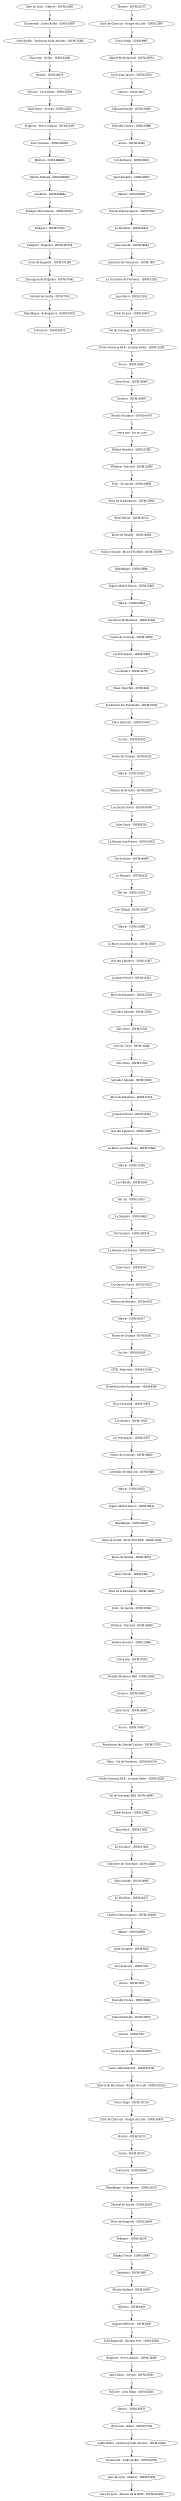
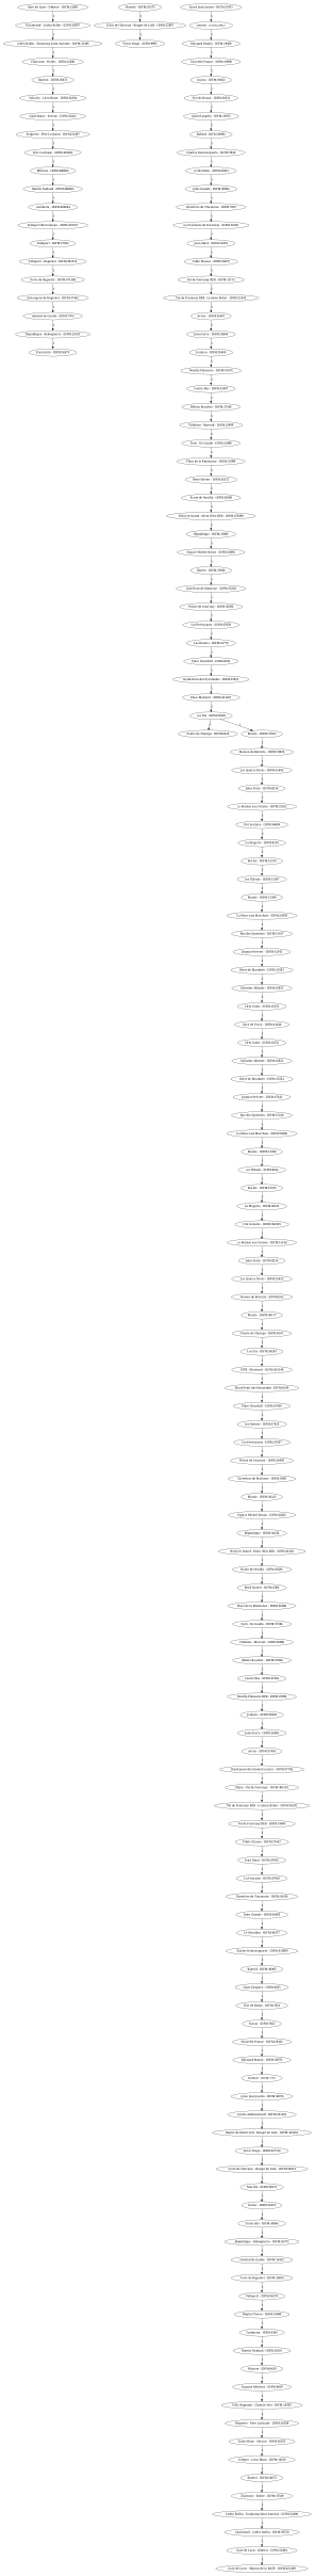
  digraph {
    fontname="Noto Serif"
    node [fontname="Noto Serif"]
    edge [fontname="Noto Serif"]
    "Gare de Lyon - Diderot - IDFM:22801"
    "Daumesnil - Ledru Rollin - IDFM:39397"
    "Ledru Rollin - Faubourg Saint-Antoine - IDFM:22495"
    "Charonne - Keller - IDFM:22496"
    "Basfroi - IDFM:26672"
    "Voltaire - Léon Blum - IDFM:26294"
    "Saint-Maur - Servan - IDFM:26312"
    "Roquette - Père Lachaise - IDFM:22497"
    "Père Lachaise - IDFM:463622"
    "Mûriers - IDFM:486866"
    "Martin Nadaud - IDFM:486865"
    "Gambetta - IDFM:486864"
    "Pelleport Bretonneau - IDFM:491517"
    "Pelleport - IDFM:27493"
    "Pelleport - Bagnolet - IDFM:491516"
    n16 [label="Porte de Bagnolet - IDFM:471389"]
    "Echangeur de Bagnolet - IDFM:37462"
    "Général de Gaulle - IDFM:7765"
    "République - Robespierre - IDFM:23333"
    "Fraternité - IDFM:36973"
    "Marché - IDFM:26375"
    "Croix de Chavaux - Rouget de Lisle - IDFM:22647"
    "Victor Hugo - IDFM:9995"
-   "Mairie de Montreuil - IDFM:35874"
    "Lycée Jean Jaurès - IDFM:27051"
    "Danton - IDFM:29457"
    "Edouard Branly - IDFM:29458"
    "Nouvelle France - IDFM:19890"
    "Acacia - IDFM:29462"
    "Fort de Rosny - IDFM:28521"
    "Saint-Exupéry - IDFM:29473"
    "Babeuf - IDFM:36982"
    "Charles Delavacquerie - IDFM:7830"
    "Le Morillon - IDFM:26415"
    "Jules Guesde - IDFM:36984"
    "Cimetière de Vincennes - IDFM:7807"
    "La Fonchette de Fontenay - IDFM:12392"
    "Jean Macé - IDFM:12391"
    "Pablo Picasso - IDFM:26873"
    "Val de Fontenay RER - IDFM:21175"
    "Val de Fontenay RER - Louison Bobet - IDFM:22593"
    "Avron - IDFM:26407"
    "Jules Ferry - IDFM:26406"
    "Jouleau - IDFM:26404"
    "Neuilly Plaisance - IDFM:41474"
    "Centre Bus - IDFM:25997"
    "Hélène Boucher - IDFM:37285"
    "Villebois - Mareuil - IDFM:25999"
    "Foch - De Gaulle - IDFM:25996"
    "Place de la Résistance - IDFM:25994"
    "René Navier - IDFM:26512"
    "Route de Neuilly - IDFM:36288"
    "Noisy-le-Grand - Mont d'Est RER - IDFM:471089"
    "République - IDFM:25886"
    "Espace Michel Simon - IDFM:25885"
    "Mairie - IDFM:25864"
    n57 [label="Carrefour de Malnoue - IDFM:25263"]
    "Pointe de Gournay - IDFM:36290"
    "Les Prévoyants - IDFM:37658"
    "Les Rosiers - IDFM:41779"
    "Place Churchill - IDFM:8231"
    "Rond-Point des Pyramides - IDFM:25921"
    "Place Mattéoti - IDFM:413427"
    "Les Iris - IDFM:36282"
    "Pointe de Champs - IDFM:8226"
    "Mairie - IDFM:37652"
    "Maison de Retraite - IDFM:25920"
    "Les Quatre Pavés - IDFM:41699"
    "Jules Ferry - IDFM:8218"
    "La Remise aux Fraises - IDFM:25922"
    "Cité Scolaire - IDFM:40609"
    "La Mogotte - IDFM:8220"
    "Bel Air - IDFM:15314"
    "Les Tilleuls - IDFM:15507"
    "Mairie - IDFM:15398"
    "La Mare aux Marchais - IDFM:25850"
    "Rue des Epinettes - IDFM:15417"
    "Jacques Prévert - IDFM:15342"
    "Rives de Maubuée - IDFM:15253"
    "Salvador Allende - IDFM:25853"
    "Cités Unies - IDFM:15531"
    "Gare de Torcy - IDFM:41446"
    "Cités Unies - IDFM:15532"
    "Salvador Allende - IDFM:25852"
    "Rives de Maubuée - IDFM:15254"
    "Jacques Prévert - IDFM:15343"
    "Rue des Epinettes - IDFM:15418"
    "La Mare aux Marchais - IDFM:25860"
    "Mairie - IDFM:15399"
    "Les Tilleuls - IDFM:8244"
    "Bel Air - IDFM:15315"
    "La Mogotte - IDFM:40611"
    "Cité Scolaire - IDFM:492319"
    "La Remise aux Fraises - IDFM:15149"
    "Jules Ferry - IDFM:8219"
    "Les Quatre Pavés - IDFM:25923"
    "Maison de Retraite - IDFM:8242"
    "Mairie - IDFM:40117"
    "Pointe de Champs - IDFM:8241"
    "Les Iris - IDFM:36283"
    "CSTB - Matteotti - IDFM:413148"
    "Rond-Point des Pyramides - IDFM:8240"
    "Place Churchill - IDFM:37656"
    "Les Rosiers - IDFM:37655"
    "Les Prévoyants - IDFM:37657"
    "Pointe de Gournay - IDFM:28492"
    "Carrefour de Malnoue - IDFM:9386"
    "Mairie - IDFM:36225"
    "Espace Michel Simon - IDFM:36242"
    "République - IDFM:36226"
    "Noisy-le-Grand - Mont d'Est RER - IDFM:41443"
    "Route de Neuilly - IDFM:36291"
    "René Navier - IDFM:2386"
    "Place de la Résistance - IDFM:36286"
    "Foch - De Gaulle - IDFM:37284"
    "Villebois - Mareuil - IDFM:26000"
    "Hélène Boucher - IDFM:25998"
    "Centre Bus - IDFM:37283"
    "Neuilly-Plaisance RER - IDFM:25993"
    "Jouleau - IDFM:26403"
    "Jules Ferry - IDFM:26405"
    "Avron - IDFM:37403"
    "Rond-point du Général Leclerc - IDFM:37769"
    "Ofpra - Val de Fontenay - IDFM:491518"
    "Val de Fontenay RER - Louison Bobet - IDFM:36292"
    "Val de Fontenay RER - IDFM:19893"
    "Pablo Picasso - IDFM:27642"
    "Jean Macé - IDFM:37602"
    "La Fontaine - IDFM:37603"
    "Cimetière de Vincennes - IDFM:26416"
    "Jules Guesde - IDFM:36985"
    "Le Morillon - IDFM:40377"
    "Charles Delavacquerie - IDFM:413069"
    "Babeuf - IDFM:36983"
    "Saint-Exupery - IDFM:8325"
    "Fort de Rosny - IDFM:7821"
    "Acacia - IDFM:7822"
    "Nouvelle France - IDFM:29461"
    "Edouard Branly - IDFM:36972"
    "Danton - IDFM:7767"
    "Lycée Jean Jaurès - IDFM:36976"
    "Centre Administratif - IDFM:421201"
    "Mairie de Montreuil - Rouget de Lisle - IDFM:425353"
    "Victor Hugo - IDFM:427110"
    "Croix de Chavaux - Rouget de Lisle - IDFM:36974"
    "Marché - IDFM:26373"
    "Sorins - IDFM:26374"
    "Fraternité - IDFM:40584"
    "République - Robespierre - IDFM:26372"
    "Général de Gaulle - IDFM:26329"
    "Porte de Bagnolet - IDFM:24859"
    "Pelleport - IDFM:36278"
    "Hôpital Tenon - IDFM:19889"
    "Gambetta - IDFM:9385"
    "Martin Nadaud - IDFM:26301"
    "Mûriers - IDFM:8429"
    "Auguste Métivier - IDFM:8430"
    "Folie Regnault - Chemin Vert - IDFM:26303"
    "Roquette - Père Lachaise - IDFM:26288"
    "Saint-Maur - Servan - IDFM:26291"
    "Voltaire - Léon Blum - IDFM:26310"
    "Basfroi - IDFM:26673"
    "Charonne - Keller - IDFM:37549"
    "Ledru Rollin - Faubourg Saint-Antoine - IDFM:22498"
    "Daumesnil - Ledru Rollin - IDFM:39750"
    "Gare de Lyon - Diderot - IDFM:22494"
    "Gare de Lyon - Maison de la RATP - IDFM:421409"
    "Gare de Lyon - Diderot - IDFM:22801" -> "Daumesnil - Ledru Rollin - IDFM:39397" [label=1]
    "Daumesnil - Ledru Rollin - IDFM:39397" -> "Ledru Rollin - Faubourg Saint-Antoine - IDFM:22495" [label=1]
    "Ledru Rollin - Faubourg Saint-Antoine - IDFM:22495" -> "Charonne - Keller - IDFM:22496" [label=1]
    "Charonne - Keller - IDFM:22496" -> "Basfroi - IDFM:26672" [label=1]
    "Basfroi - IDFM:26672" -> "Voltaire - Léon Blum - IDFM:26294" [label=1]
    "Voltaire - Léon Blum - IDFM:26294" -> "Saint-Maur - Servan - IDFM:26312" [label=1]
    "Saint-Maur - Servan - IDFM:26312" -> "Roquette - Père Lachaise - IDFM:22497" [label=1]
    "Roquette - Père Lachaise - IDFM:22497" -> "Père Lachaise - IDFM:463622" [label=1]
    "Père Lachaise - IDFM:463622" -> "Mûriers - IDFM:486866" [label=1]
    "Mûriers - IDFM:486866" -> "Martin Nadaud - IDFM:486865" [label=1]
    "Martin Nadaud - IDFM:486865" -> "Gambetta - IDFM:486864" [label=1]
    "Gambetta - IDFM:486864" -> "Pelleport Bretonneau - IDFM:491517" [label=1]
    "Pelleport Bretonneau - IDFM:491517" -> "Pelleport - IDFM:27493" [label=1]
    "Pelleport - IDFM:27493" -> "Pelleport - Bagnolet - IDFM:491516" [label=1]
    "Pelleport - Bagnolet - IDFM:491516" -> n16 [label=1]
    n16 -> "Echangeur de Bagnolet - IDFM:37462" [label=1]
    "Echangeur de Bagnolet - IDFM:37462" -> "Général de Gaulle - IDFM:7765" [label=1]
    "Général de Gaulle - IDFM:7765" -> "République - Robespierre - IDFM:23333" [label=1]
    "République - Robespierre - IDFM:23333" -> "Fraternité - IDFM:36973" [label=1]
    "Marché - IDFM:26375" -> "Croix de Chavaux - Rouget de Lisle - IDFM:22647" [label=1]
    "Croix de Chavaux - Rouget de Lisle - IDFM:22647" -> "Victor Hugo - IDFM:9995" [label=1]
-   "Victor Hugo - IDFM:9995" -> "Mairie de Montreuil - IDFM:35874" [label=1]
-   "Mairie de Montreuil - IDFM:35874" -> "Lycée Jean Jaurès - IDFM:27051" [label=1]
    "Lycée Jean Jaurès - IDFM:27051" -> "Danton - IDFM:29457" [label=1]
    "Danton - IDFM:29457" -> "Edouard Branly - IDFM:29458" [label=1]
    "Edouard Branly - IDFM:29458" -> "Nouvelle France - IDFM:19890" [label=1]
    "Nouvelle France - IDFM:19890" -> "Acacia - IDFM:29462" [label=1]
    "Acacia - IDFM:29462" -> "Fort de Rosny - IDFM:28521" [label=1]
    "Fort de Rosny - IDFM:28521" -> "Saint-Exupéry - IDFM:29473" [label=1]
    "Saint-Exupéry - IDFM:29473" -> "Babeuf - IDFM:36982" [label=1]
    "Babeuf - IDFM:36982" -> "Charles Delavacquerie - IDFM:7830" [label=1]
    "Charles Delavacquerie - IDFM:7830" -> "Le Morillon - IDFM:26415" [label=1]
    "Le Morillon - IDFM:26415" -> "Jules Guesde - IDFM:36984" [label=1]
    "Jules Guesde - IDFM:36984" -> "Cimetière de Vincennes - IDFM:7807" [label=1]
    "Cimetière de Vincennes - IDFM:7807" -> "La Fonchette de Fontenay - IDFM:12392" [label=1]
    "La Fonchette de Fontenay - IDFM:12392" -> "Jean Macé - IDFM:12391" [label=1]
    "Jean Macé - IDFM:12391" -> "Pablo Picasso - IDFM:26873" [label=1]
    "Pablo Picasso - IDFM:26873" -> "Val de Fontenay RER - IDFM:21175" [label=1]
    "Val de Fontenay RER - IDFM:21175" -> "Val de Fontenay RER - Louison Bobet - IDFM:22593" [label=1]
    "Val de Fontenay RER - Louison Bobet - IDFM:22593" -> "Avron - IDFM:26407" [label=1]
    "Avron - IDFM:26407" -> "Jules Ferry - IDFM:26406" [label=1]
    "Jules Ferry - IDFM:26406" -> "Jouleau - IDFM:26404" [label=1]
    "Jouleau - IDFM:26404" -> "Neuilly Plaisance - IDFM:41474" [label=1]
    "Neuilly Plaisance - IDFM:41474" -> "Centre Bus - IDFM:25997" [label=1]
    "Centre Bus - IDFM:25997" -> "Hélène Boucher - IDFM:37285" [label=1]
    "Hélène Boucher - IDFM:37285" -> "Villebois - Mareuil - IDFM:25999" [label=1]
    "Villebois - Mareuil - IDFM:25999" -> "Foch - De Gaulle - IDFM:25996" [label=1]
    "Foch - De Gaulle - IDFM:25996" -> "Place de la Résistance - IDFM:25994" [label=1]
    "Place de la Résistance - IDFM:25994" -> "René Navier - IDFM:26512" [label=1]
    "René Navier - IDFM:26512" -> "Route de Neuilly - IDFM:36288" [label=1]
    "Route de Neuilly - IDFM:36288" -> "Noisy-le-Grand - Mont d'Est RER - IDFM:471089" [label=1]
    "Noisy-le-Grand - Mont d'Est RER - IDFM:471089" -> "République - IDFM:25886" [label=1]
    "République - IDFM:25886" -> "Espace Michel Simon - IDFM:25885" [label=1]
    "Espace Michel Simon - IDFM:25885" -> "Mairie - IDFM:25864" [label=1]
    "Mairie - IDFM:25864" -> n57 [label=1]
    n57 -> "Pointe de Gournay - IDFM:36290" [label=1]
    "Pointe de Gournay - IDFM:36290" -> "Les Prévoyants - IDFM:37658" [label=1]
    "Les Prévoyants - IDFM:37658" -> "Les Rosiers - IDFM:41779" [label=1]
    "Les Rosiers - IDFM:41779" -> "Place Churchill - IDFM:8231" [label=1]
    "Place Churchill - IDFM:8231" -> "Rond-Point des Pyramides - IDFM:25921" [label=1]
    "Rond-Point des Pyramides - IDFM:25921" -> "Place Mattéoti - IDFM:413427" [label=1]
    "Place Mattéoti - IDFM:413427" -> "Les Iris - IDFM:36282" [label=1]
    "Les Iris - IDFM:36282" -> "Pointe de Champs - IDFM:8226" [label=1]
-   "Pointe de Champs - IDFM:8226" -> "Mairie - IDFM:37652" [label=1]
+   "Les Iris - IDFM:36282" -> "Mairie - IDFM:37652" [label=1]
    "Mairie - IDFM:37652" -> "Maison de Retraite - IDFM:25920" [label=1]
    "Maison de Retraite - IDFM:25920" -> "Les Quatre Pavés - IDFM:41699" [label=1]
    "Les Quatre Pavés - IDFM:41699" -> "Jules Ferry - IDFM:8218" [label=1]
    "Jules Ferry - IDFM:8218" -> "La Remise aux Fraises - IDFM:25922" [label=1]
    "La Remise aux Fraises - IDFM:25922" -> "Cité Scolaire - IDFM:40609" [label=1]
    "Cité Scolaire - IDFM:40609" -> "La Mogotte - IDFM:8220" [label=2]
    "La Mogotte - IDFM:8220" -> "Bel Air - IDFM:15314" [label=1]
    "Bel Air - IDFM:15314" -> "Les Tilleuls - IDFM:15507" [label=1]
    "Les Tilleuls - IDFM:15507" -> "Mairie - IDFM:15398" [label=1]
    "Mairie - IDFM:15398" -> "La Mare aux Marchais - IDFM:25850" [label=1]
    "La Mare aux Marchais - IDFM:25850" -> "Rue des Epinettes - IDFM:15417" [label=1]
    "Rue des Epinettes - IDFM:15417" -> "Jacques Prévert - IDFM:15342" [label=1]
    "Jacques Prévert - IDFM:15342" -> "Rives de Maubuée - IDFM:15253" [label=1]
    "Rives de Maubuée - IDFM:15253" -> "Salvador Allende - IDFM:25853" [label=1]
    "Salvador Allende - IDFM:25853" -> "Cités Unies - IDFM:15531" [label=1]
    "Cités Unies - IDFM:15531" -> "Gare de Torcy - IDFM:41446" [label=1]
    "Gare de Torcy - IDFM:41446" -> "Cités Unies - IDFM:15532" [label=1]
    "Cités Unies - IDFM:15532" -> "Salvador Allende - IDFM:25852" [label=1]
    "Salvador Allende - IDFM:25852" -> "Rives de Maubuée - IDFM:15254" [label=1]
    "Rives de Maubuée - IDFM:15254" -> "Jacques Prévert - IDFM:15343" [label=1]
    "Jacques Prévert - IDFM:15343" -> "Rue des Epinettes - IDFM:15418" [label=1]
    "Rue des Epinettes - IDFM:15418" -> "La Mare aux Marchais - IDFM:25860" [label=1]
    "La Mare aux Marchais - IDFM:25860" -> "Mairie - IDFM:15399" [label=1]
    "Mairie - IDFM:15399" -> "Les Tilleuls - IDFM:8244" [label=1]
    "Les Tilleuls - IDFM:8244" -> "Bel Air - IDFM:15315" [label=1]
    "Bel Air - IDFM:15315" -> "La Mogotte - IDFM:40611" [label=1]
    "La Mogotte - IDFM:40611" -> "Cité Scolaire - IDFM:492319" [label=1]
    "Cité Scolaire - IDFM:492319" -> "La Remise aux Fraises - IDFM:15149" [label=1]
    "La Remise aux Fraises - IDFM:15149" -> "Jules Ferry - IDFM:8219" [label=1]
    "Jules Ferry - IDFM:8219" -> "Les Quatre Pavés - IDFM:25923" [label=1]
    "Les Quatre Pavés - IDFM:25923" -> "Maison de Retraite - IDFM:8242" [label=1]
    "Maison de Retraite - IDFM:8242" -> "Mairie - IDFM:40117" [label=1]
    "Mairie - IDFM:40117" -> "Pointe de Champs - IDFM:8241" [label=1]
    "Pointe de Champs - IDFM:8241" -> "Les Iris - IDFM:36283" [label=1]
    "Les Iris - IDFM:36283" -> "CSTB - Matteotti - IDFM:413148" [label=1]
    "CSTB - Matteotti - IDFM:413148" -> "Rond-Point des Pyramides - IDFM:8240" [label=1]
    "Rond-Point des Pyramides - IDFM:8240" -> "Place Churchill - IDFM:37656" [label=1]
    "Place Churchill - IDFM:37656" -> "Les Rosiers - IDFM:37655" [label=1]
    "Les Rosiers - IDFM:37655" -> "Les Prévoyants - IDFM:37657" [label=1]
    "Les Prévoyants - IDFM:37657" -> "Pointe de Gournay - IDFM:28492" [label=1]
    "Pointe de Gournay - IDFM:28492" -> "Carrefour de Malnoue - IDFM:9386" [label=1]
    "Carrefour de Malnoue - IDFM:9386" -> "Mairie - IDFM:36225" [label=1]
    "Mairie - IDFM:36225" -> "Espace Michel Simon - IDFM:36242" [label=1]
    "Espace Michel Simon - IDFM:36242" -> "République - IDFM:36226" [label=1]
    "République - IDFM:36226" -> "Noisy-le-Grand - Mont d'Est RER - IDFM:41443" [label=1]
    "Noisy-le-Grand - Mont d'Est RER - IDFM:41443" -> "Route de Neuilly - IDFM:36291" [label=1]
    "Route de Neuilly - IDFM:36291" -> "René Navier - IDFM:2386" [label=1]
    "René Navier - IDFM:2386" -> "Place de la Résistance - IDFM:36286" [label=1]
    "Place de la Résistance - IDFM:36286" -> "Foch - De Gaulle - IDFM:37284" [label=1]
    "Foch - De Gaulle - IDFM:37284" -> "Villebois - Mareuil - IDFM:26000" [label=1]
    "Villebois - Mareuil - IDFM:26000" -> "Hélène Boucher - IDFM:25998" [label=1]
    "Hélène Boucher - IDFM:25998" -> "Centre Bus - IDFM:37283" [label=1]
    "Centre Bus - IDFM:37283" -> "Neuilly-Plaisance RER - IDFM:25993" [label=1]
    "Neuilly-Plaisance RER - IDFM:25993" -> "Jouleau - IDFM:26403" [label=1]
    "Jouleau - IDFM:26403" -> "Jules Ferry - IDFM:26405" [label=1]
    "Jules Ferry - IDFM:26405" -> "Avron - IDFM:37403" [label=1]
    "Avron - IDFM:37403" -> "Rond-point du Général Leclerc - IDFM:37769" [label=1]
    "Rond-point du Général Leclerc - IDFM:37769" -> "Ofpra - Val de Fontenay - IDFM:491518" [label=1]
    "Ofpra - Val de Fontenay - IDFM:491518" -> "Val de Fontenay RER - Louison Bobet - IDFM:36292" [label=1]
    "Val de Fontenay RER - Louison Bobet - IDFM:36292" -> "Val de Fontenay RER - IDFM:19893" [label=1]
    "Val de Fontenay RER - IDFM:19893" -> "Pablo Picasso - IDFM:27642" [label=1]
    "Pablo Picasso - IDFM:27642" -> "Jean Macé - IDFM:37602" [label=1]
    "Jean Macé - IDFM:37602" -> "La Fontaine - IDFM:37603" [label=1]
    "La Fontaine - IDFM:37603" -> "Cimetière de Vincennes - IDFM:26416" [label=1]
    "Cimetière de Vincennes - IDFM:26416" -> "Jules Guesde - IDFM:36985" [label=1]
    "Jules Guesde - IDFM:36985" -> "Le Morillon - IDFM:40377" [label=1]
    "Le Morillon - IDFM:40377" -> "Charles Delavacquerie - IDFM:413069" [label=1]
    "Charles Delavacquerie - IDFM:413069" -> "Babeuf - IDFM:36983" [label=1]
    "Babeuf - IDFM:36983" -> "Saint-Exupery - IDFM:8325" [label=1]
    "Saint-Exupery - IDFM:8325" -> "Fort de Rosny - IDFM:7821" [label=1]
    "Fort de Rosny - IDFM:7821" -> "Acacia - IDFM:7822" [label=1]
    "Acacia - IDFM:7822" -> "Nouvelle France - IDFM:29461" [label=1]
    "Nouvelle France - IDFM:29461" -> "Edouard Branly - IDFM:36972" [label=1]
    "Edouard Branly - IDFM:36972" -> "Danton - IDFM:7767" [label=1]
    "Danton - IDFM:7767" -> "Lycée Jean Jaurès - IDFM:36976" [label=1]
    "Lycée Jean Jaurès - IDFM:36976" -> "Centre Administratif - IDFM:421201" [label=1]
    "Centre Administratif - IDFM:421201" -> "Mairie de Montreuil - Rouget de Lisle - IDFM:425353" [label=1]
    "Mairie de Montreuil - Rouget de Lisle - IDFM:425353" -> "Victor Hugo - IDFM:427110" [label=1]
    "Victor Hugo - IDFM:427110" -> "Croix de Chavaux - Rouget de Lisle - IDFM:36974" [label=1]
    "Croix de Chavaux - Rouget de Lisle - IDFM:36974" -> "Marché - IDFM:26373" [label=1]
    "Marché - IDFM:26373" -> "Sorins - IDFM:26374" [label=1]
    "Sorins - IDFM:26374" -> "Fraternité - IDFM:40584" [label=1]
    "Fraternité - IDFM:40584" -> "République - Robespierre - IDFM:26372" [label=1]
    "République - Robespierre - IDFM:26372" -> "Général de Gaulle - IDFM:26329" [label=1]
    "Général de Gaulle - IDFM:26329" -> "Porte de Bagnolet - IDFM:24859" [label=1]
    "Porte de Bagnolet - IDFM:24859" -> "Pelleport - IDFM:36278" [label=1]
    "Pelleport - IDFM:36278" -> "Hôpital Tenon - IDFM:19889" [label=1]
    "Hôpital Tenon - IDFM:19889" -> "Gambetta - IDFM:9385" [label=1]
    "Gambetta - IDFM:9385" -> "Martin Nadaud - IDFM:26301" [label=1]
    "Martin Nadaud - IDFM:26301" -> "Mûriers - IDFM:8429" [label=1]
    "Mûriers - IDFM:8429" -> "Auguste Métivier - IDFM:8430" [label=1]
    "Auguste Métivier - IDFM:8430" -> "Folie Regnault - Chemin Vert - IDFM:26303" [label=1]
    "Folie Regnault - Chemin Vert - IDFM:26303" -> "Roquette - Père Lachaise - IDFM:26288" [label=1]
    "Roquette - Père Lachaise - IDFM:26288" -> "Saint-Maur - Servan - IDFM:26291" [label=1]
    "Saint-Maur - Servan - IDFM:26291" -> "Voltaire - Léon Blum - IDFM:26310" [label=1]
    "Voltaire - Léon Blum - IDFM:26310" -> "Basfroi - IDFM:26673" [label=1]
    "Basfroi - IDFM:26673" -> "Charonne - Keller - IDFM:37549" [label=1]
    "Charonne - Keller - IDFM:37549" -> "Ledru Rollin - Faubourg Saint-Antoine - IDFM:22498" [label=1]
    "Ledru Rollin - Faubourg Saint-Antoine - IDFM:22498" -> "Daumesnil - Ledru Rollin - IDFM:39750" [label=1]
    "Daumesnil - Ledru Rollin - IDFM:39750" -> "Gare de Lyon - Diderot - IDFM:22494" [label=1]
    "Gare de Lyon - Diderot - IDFM:22494" -> "Gare de Lyon - Maison de la RATP - IDFM:421409" [label=1]
  }
